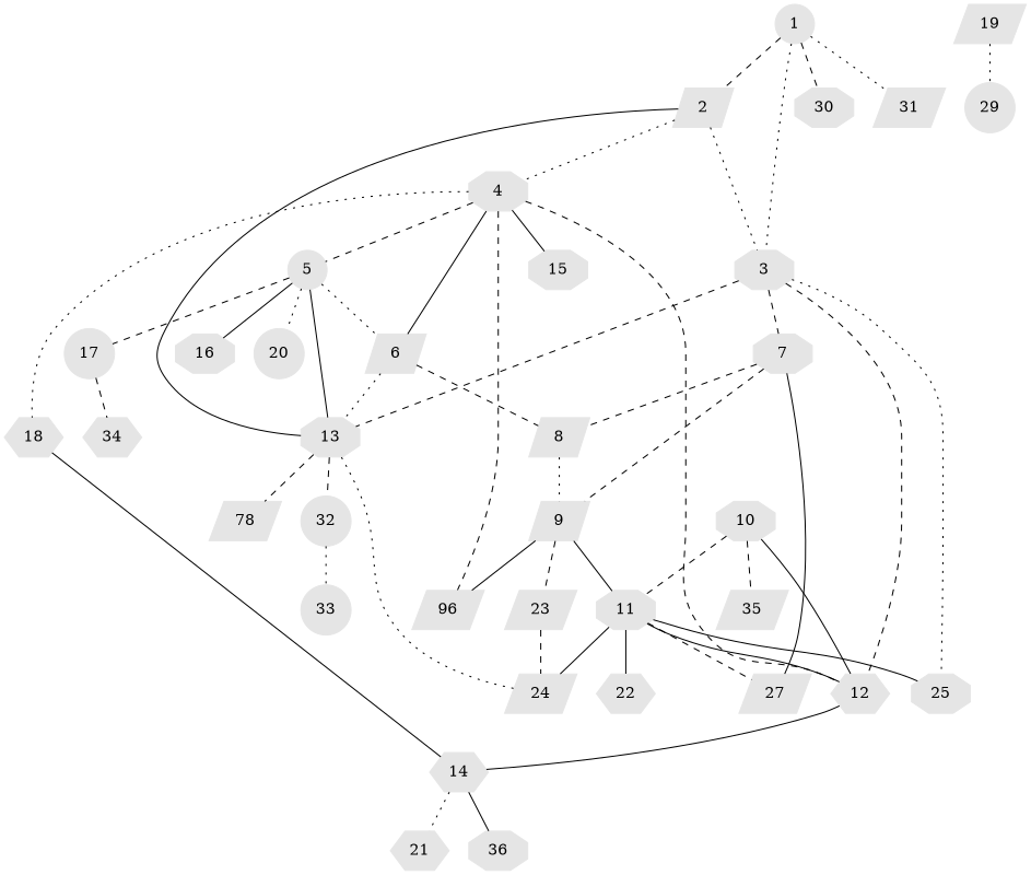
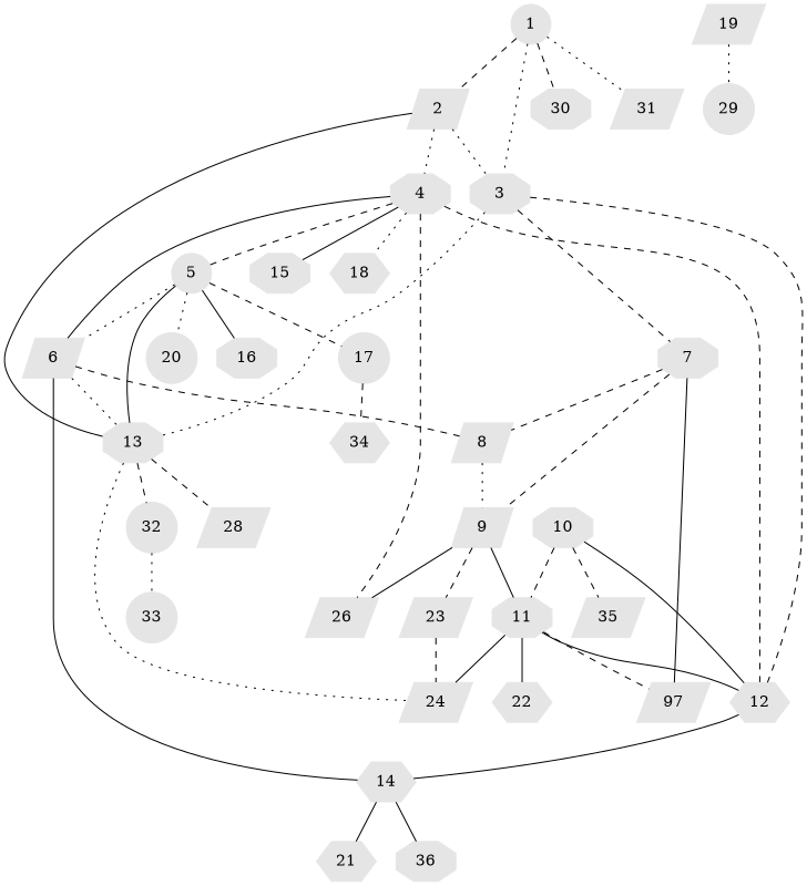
  graph {
    node [color=gray90 shape=parallelogram style=filled]
    edge [style=dashed weight=1.0]
    1 [shape=circle]
    2
    3 [shape=octagon]
    30 [shape=octagon]
    31
    4 [shape=octagon]
    13 [shape=octagon]
    7 [shape=octagon]
    12 [shape=hexagon]
-   25 [shape=octagon]
    6
    8
    14 [shape=hexagon]
    5 [shape=circle]
    15 [shape=octagon]
    18 [shape=hexagon]
-   26 [label=96]
+   26
    24
-   28 [label=78]
+   28
    32 [shape=circle]
    9
-   27
+   27 [label=97]
    16 [shape=octagon]
    17 [shape=circle]
    20 [shape=circle]
    34 [shape=hexagon]
    21 [shape=hexagon]
    36 [shape=octagon]
    11 [shape=octagon]
    23
    22 [shape=hexagon]
    29 [shape=circle]
    19
    10 [shape=octagon]
    35
    33 [shape=circle]
    1 -- 2
    1 -- 3 [style=dotted]
    1 -- 30
    1 -- 31 [style=dotted]
    2 -- 3 [style=dotted weight=2.0]
    2 -- 4 [style=dotted]
    2 -- 13 [style=solid]
-   3 -- 13
+   3 -- 13 [style=dotted]
    3 -- 7
    3 -- 12
-   3 -- 25 [style=dotted]
    4 -- 12
    4 -- 6 [style=solid]
    4 -- 5
    4 -- 15 [style=solid]
    4 -- 18 [style=dotted]
    4 -- 26 [weight=4.0]
    13 -- 24 [style=dotted]
    13 -- 28 [weight=2.0]
    13 -- 32
    7 -- 8
    7 -- 9
    7 -- 27 [style=solid weight=3.0]
    12 -- 14 [style=solid]
    6 -- 13 [style=dotted]
    6 -- 8 [weight=3.0]
-   18 -- 14 [style=solid]
+   6 -- 14 [style=solid]
    8 -- 9 [style=dotted]
-   14 -- 21 [style=dotted]
+   14 -- 21 [style=solid]
    14 -- 36 [style=solid]
    5 -- 13 [style=solid]
    5 -- 6 [style=dotted]
    5 -- 16 [style=solid]
    5 -- 17
    5 -- 20 [style=dotted]
    32 -- 33 [style=dotted]
    9 -- 26 [style=solid]
    9 -- 11 [style=solid]
    9 -- 23
    17 -- 34
    11 -- 12 [style=solid]
-   11 -- 25 [style=solid]
    11 -- 24 [style=solid]
    11 -- 27
    11 -- 22 [style=solid]
    23 -- 24
    19 -- 29 [style=dotted]
    10 -- 12 [style=solid]
    10 -- 11 [weight=4.0]
    10 -- 35
  }
